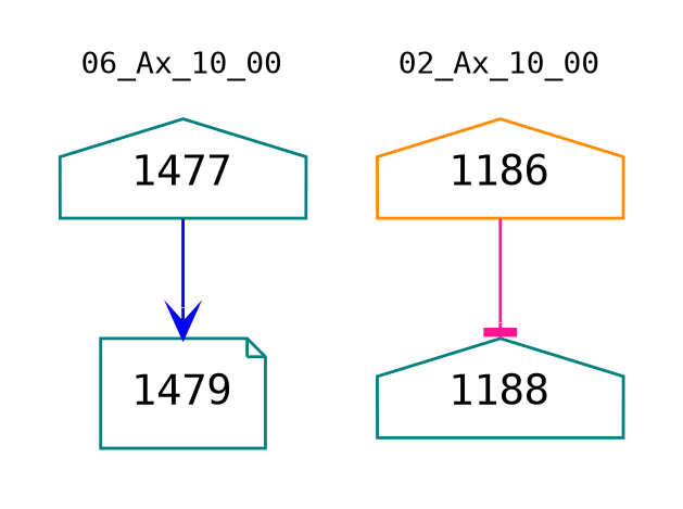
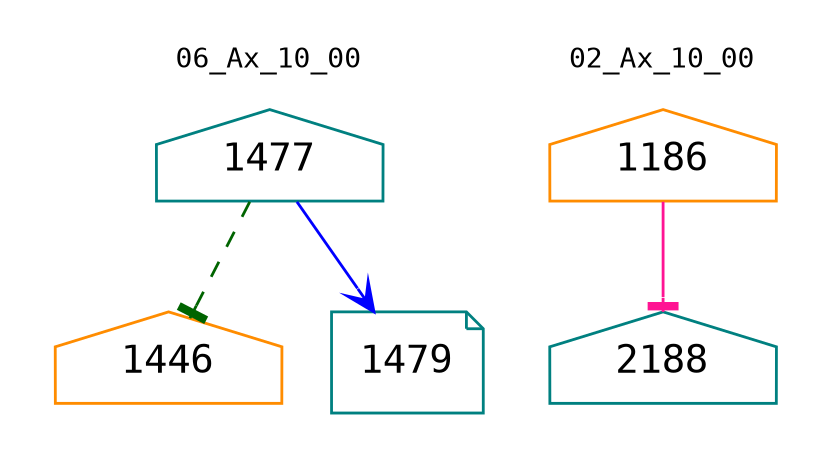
  digraph {
    fontname="DejaVu Sans Mono"
    node [color=teal fontname="DejaVu Sans Mono" shape=house]
    edge [arrowhead=tee fontname="DejaVu Sans Mono" style=solid]
    n1 [label=1477]
+   n2 [color=darkorange label=1446]
    n3 [label=1479 shape=note]
    n4 [color=darkorange label=1186]
-   n5 [label=1188]
+   n5 [label=2188]
    subgraph cluster_1 {
      color=white
      fontsize=10
      label="06_Ax_10_00"
      n1
+     n2
      n3
    }
    subgraph cluster_2 {
      color=white
      fontsize=10
      label="02_Ax_10_00"
      n4
      n5
    }
+   n1 -> n2 [color=darkgreen style=dashed]
    n1 -> n3 [arrowhead=vee color=blue]
    n4 -> n5 [color=deeppink]
  }
